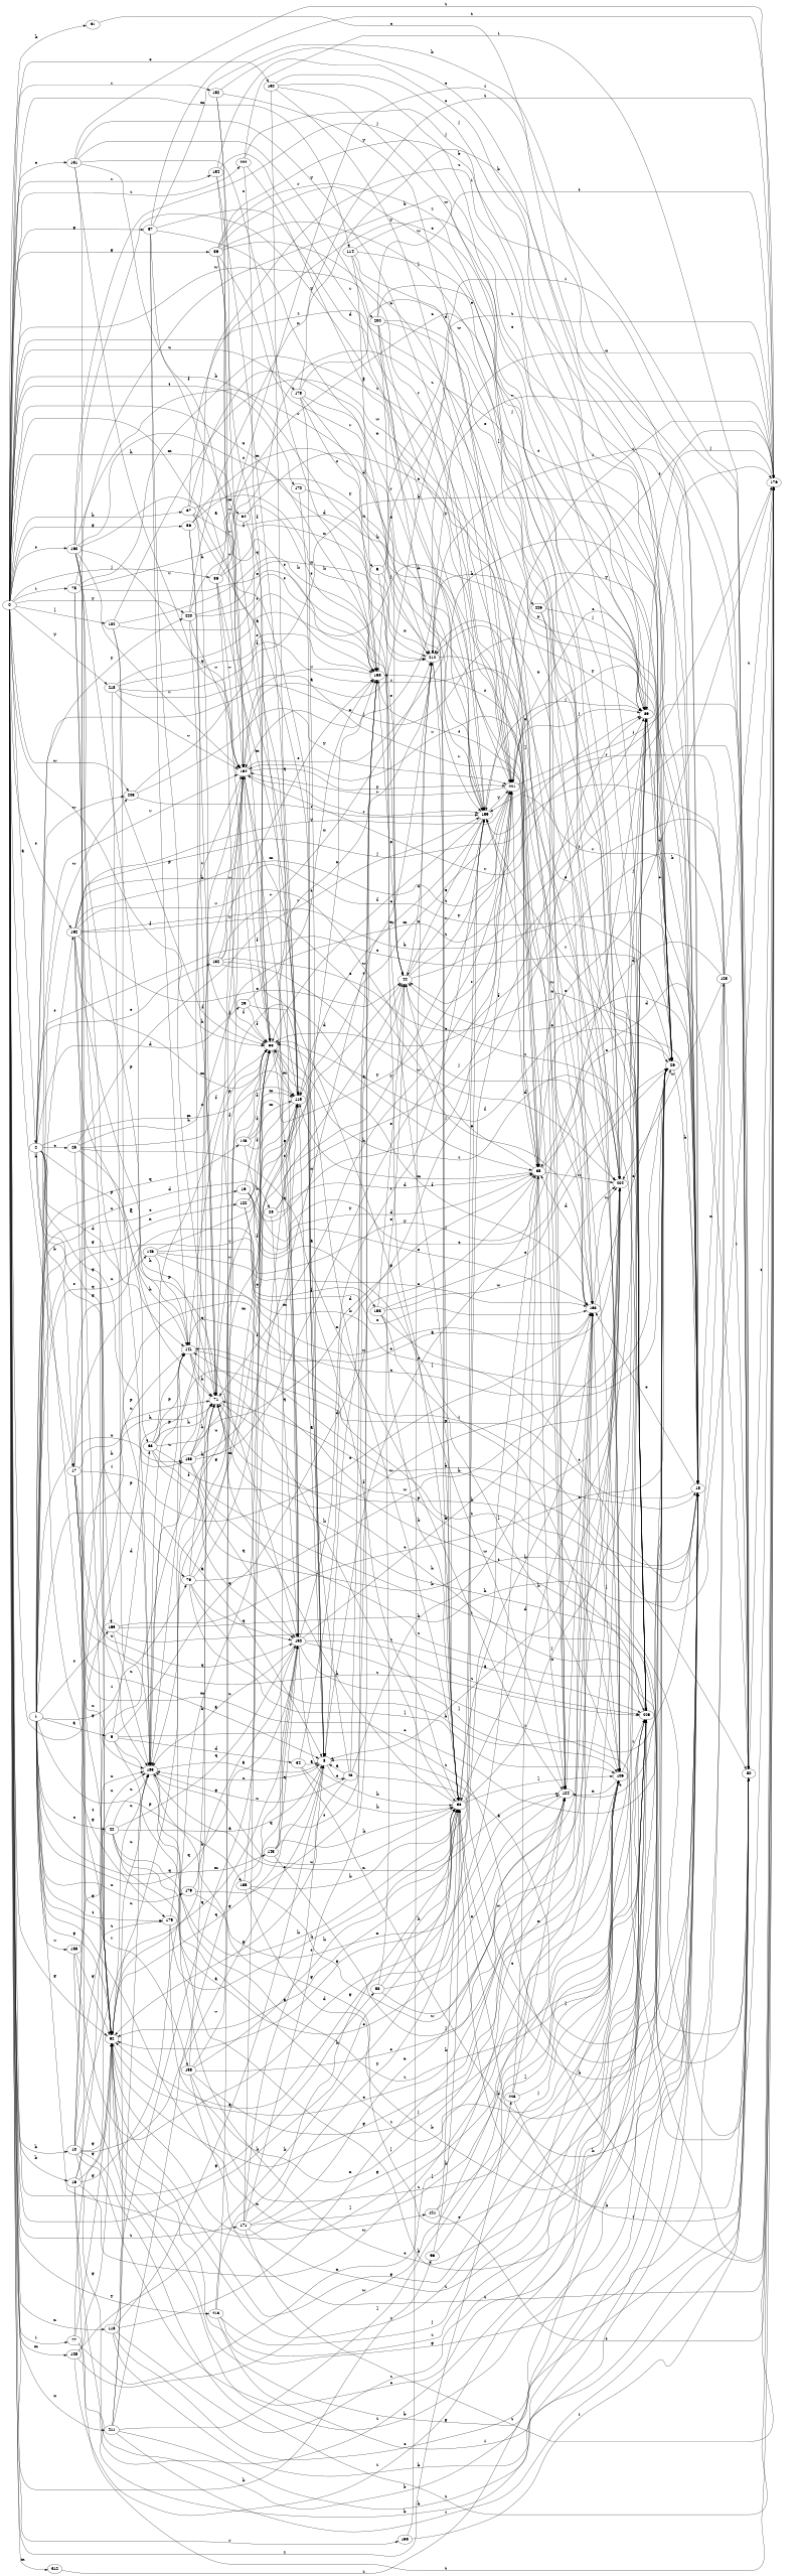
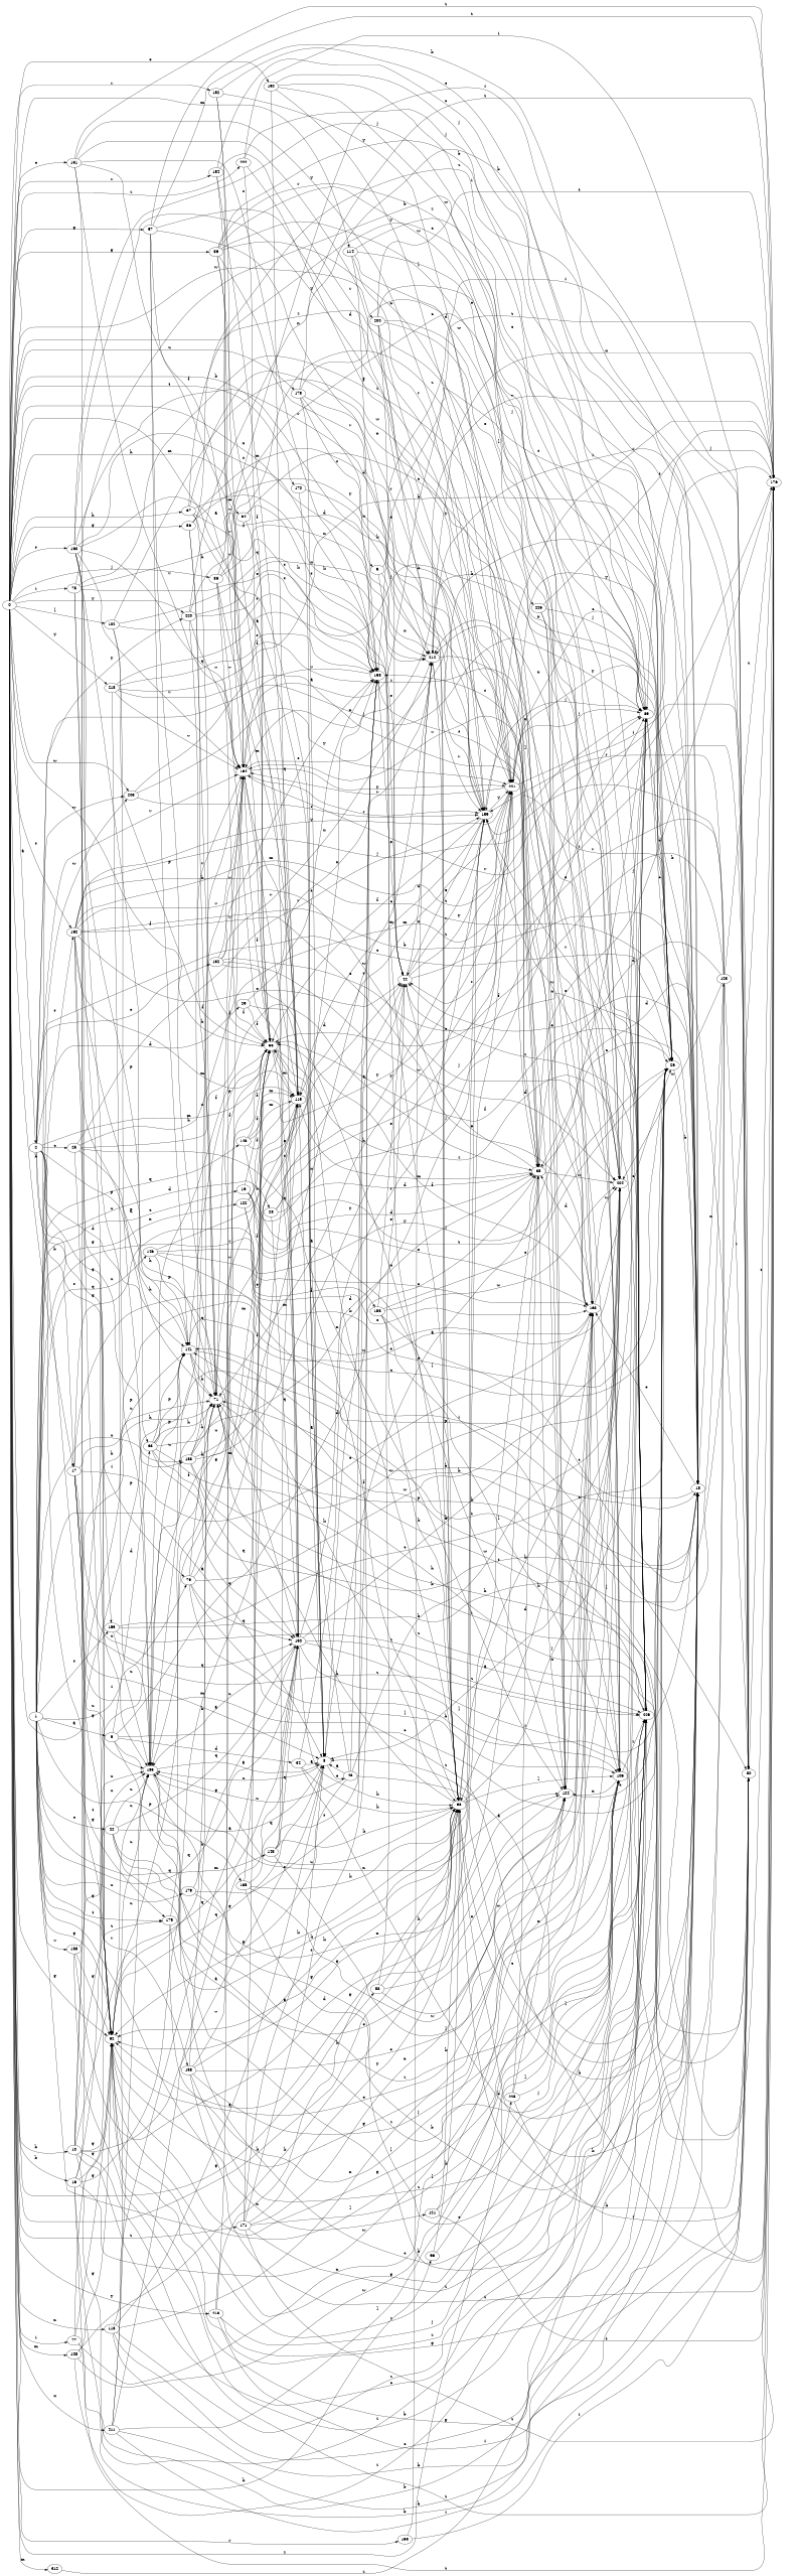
  strict digraph {
    rankdir=LR
    0
    2
    9
    10
    16
    17
    53
    56
    57
    58
    59
    62
    64
    67
    71
    75
    77
    86
-   91
    96
    98
    102
    108
    n24 [label=312]
    114
    115
    118
    130
    131
    152
    153
    154
    160
    162
    170
    171
    178
    200
    203
    211
    212
    213
    218
    220
    222
    225
    226
    79
    163
    175
    183
    25
    26
    29
    33
    89
    132
    141
    185
    194
    44
    80
    8
    150
    18
    176
    229
    204
    133
    35
    221
    124
    106
    159
    168
    1
    6
    19
    22
    28
    121
    122
    135
    143
    145
    146
    155
    158
    179
    188
    34
    43
    123
    0 -> 2 [label=a]
    0 -> 9 [label=b]
    0 -> 10 [label=b]
    0 -> 16 [label=b]
    0 -> 17 [label=b]
    0 -> 53 [label=f]
    0 -> 56 [label=g]
    0 -> 57 [label=g]
    0 -> 58 [label=g]
    0 -> 59 [label=g]
    0 -> 62 [label=g]
    0 -> 64 [label=h]
    0 -> 67 [label=h]
    0 -> 71 [label=h]
    0 -> 75 [label=i]
    0 -> 77 [label=i]
    0 -> 86 [label=j]
-   0 -> 91 [label=k]
    0 -> 96 [label=k]
    0 -> 98 [label=k]
    0 -> 102 [label=l]
    0 -> 108 [label=m]
    0 -> n24 [label=m]
    0 -> 114 [label=m]
    0 -> 115 [label=m]
    0 -> 118 [label=n]
    0 -> 130 [label=o]
    0 -> 131 [label=o]
    0 -> 152 [label=r]
    0 -> 153 [label=r]
    0 -> 154 [label=r]
    0 -> 160 [label=s]
    0 -> 162 [label=s]
    0 -> 170 [label=t]
    0 -> 171 [label=t]
    0 -> 178 [label=u]
    0 -> 200 [label=w]
    0 -> 203 [label=w]
    0 -> 211 [label=x]
    0 -> 212 [label=x]
    0 -> 213 [label=y]
    0 -> 218 [label=y]
    0 -> 220 [label=y]
    0 -> 222 [label=z]
    0 -> 225 [label=z]
    0 -> 226 [label=z]
    2 -> 17 [label=b]
    2 -> 115 [label=m]
    2 -> 203 [label=w]
    2 -> 79 [label=i]
    2 -> 163 [label=s]
    2 -> 175 [label=t]
    2 -> 183 [label=u]
    2 -> 25 [label=c]
    2 -> 26 [label=c]
    2 -> 29 [label=d]
    2 -> 33 [label=d]
    2 -> 89 [label=j]
    2 -> 132 [label=o]
    2 -> 141 [label=p]
    2 -> 185 [label=u]
    2 -> 194 [label=v]
    9 -> 212 [label=x]
    9 -> 44 [label=e]
    9 -> 80 [label=i]
    10 -> 62 [label=g]
    10 -> 71 [label=h]
    10 -> 175 [label=t]
    10 -> 26 [label=c]
    10 -> 185 [label=u]
    10 -> 8 [label=a]
    10 -> 150 [label=q]
    10 -> 18 [label=b]
    10 -> 176 [label=t]
    16 -> 53 [label=f]
    16 -> 62 [label=g]
    16 -> 115 [label=m]
    16 -> 141 [label=p]
    16 -> 18 [label=b]
    16 -> 229 [label=z]
    16 -> 204 [label=w]
    17 -> 62 [label=g]
    17 -> 26 [label=c]
    17 -> 44 [label=e]
    17 -> 8 [label=a]
    17 -> 150 [label=q]
    17 -> 176 [label=t]
    17 -> 229 [label=z]
    17 -> 204 [label=w]
    17 -> 133 [label=o]
    53 -> 115 [label=m]
    53 -> 141 [label=p]
    53 -> 185 [label=u]
    53 -> 150 [label=q]
    53 -> 229 [label=z]
    56 -> 53 [label=f]
    56 -> 71 [label=h]
    56 -> 80 [label=i]
    56 -> 35 [label=d]
    56 -> 221 [label=y]
    57 -> 71 [label=h]
    57 -> 115 [label=m]
    57 -> 212 [label=x]
    57 -> 141 [label=p]
    57 -> 18 [label=b]
    57 -> 176 [label=t]
    57 -> 35 [label=d]
    58 -> 98 [label=k]
    58 -> 44 [label=e]
    58 -> 204 [label=w]
    58 -> 124 [label=n]
    59 -> 194 [label=v]
    59 -> 150 [label=q]
    59 -> 18 [label=b]
    59 -> 229 [label=z]
    59 -> 204 [label=w]
    59 -> 124 [label=n]
    59 -> 106 [label=l]
    59 -> 159 [label=r]
    62 -> 185 [label=u]
    62 -> 229 [label=z]
    62 -> 133 [label=o]
    64 -> 53 [label=f]
    64 -> 133 [label=o]
    64 -> 168 [label=s]
    67 -> 71 [label=h]
    67 -> 98 [label=k]
    67 -> 26 [label=c]
    67 -> 8 [label=a]
    67 -> 124 [label=n]
    67 -> 168 [label=s]
    71 -> 194 [label=v]
    71 -> 176 [label=t]
    75 -> 62 [label=g]
    75 -> 185 [label=u]
    75 -> 44 [label=e]
    75 -> 18 [label=b]
    75 -> 229 [label=z]
    75 -> 35 [label=d]
    77 -> 62 [label=g]
    77 -> 185 [label=u]
    77 -> 176 [label=t]
    77 -> 124 [label=n]
    86 -> 53 [label=f]
    86 -> 115 [label=m]
    86 -> 212 [label=x]
    86 -> 194 [label=v]
    86 -> 80 [label=i]
    86 -> 229 [label=z]
-   91 -> 26 [label=c]
    96 -> 98 [label=k]
    96 -> 106 [label=l]
    98 -> 53 [label=f]
    98 -> 71 [label=h]
    98 -> 89 [label=j]
    98 -> 185 [label=u]
    98 -> 106 [label=l]
    98 -> 159 [label=r]
    102 -> 53 [label=f]
    102 -> 98 [label=k]
    102 -> 185 [label=u]
    102 -> 204 [label=w]
    102 -> 168 [label=s]
    108 -> 62 [label=g]
    108 -> 98 [label=k]
    108 -> 229 [label=z]
    108 -> 204 [label=w]
    n24 -> 229 [label=z]
    114 -> 26 [label=c]
    114 -> 133 [label=o]
    114 -> 35 [label=d]
    114 -> 159 [label=r]
    114 -> 168 [label=s]
    115 -> 62 [label=g]
    115 -> 71 [label=h]
    115 -> 194 [label=v]
    115 -> 8 [label=a]
    118 -> 26 [label=c]
    118 -> 185 [label=u]
    118 -> 8 [label=a]
    118 -> 18 [label=b]
    118 -> 229 [label=z]
    118 -> 124 [label=n]
    130 -> 89 [label=j]
    130 -> 150 [label=q]
    130 -> 229 [label=z]
    130 -> 204 [label=w]
    130 -> 221 [label=y]
    131 -> 53 [label=f]
    131 -> 62 [label=g]
    131 -> 194 [label=v]
    131 -> 176 [label=t]
    131 -> 221 [label=y]
    131 -> 159 [label=r]
    131 -> 168 [label=s]
    152 -> 53 [label=f]
    152 -> 26 [label=c]
    152 -> 194 [label=v]
    152 -> 221 [label=y]
    153 -> 212 [label=x]
    153 -> 80 [label=i]
    154 -> 115 [label=m]
    154 -> 26 [label=c]
    154 -> 194 [label=v]
    154 -> 159 [label=r]
    160 -> 62 [label=g]
    160 -> 71 [label=h]
    160 -> 89 [label=j]
    160 -> 141 [label=p]
    160 -> 185 [label=u]
    160 -> 194 [label=v]
    160 -> 8 [label=a]
    160 -> 150 [label=q]
    160 -> 221 [label=y]
    160 -> 159 [label=r]
    160 -> 168 [label=s]
    162 -> 62 [label=g]
    162 -> 71 [label=h]
    162 -> 115 [label=m]
    162 -> 26 [label=c]
    162 -> 89 [label=j]
    162 -> 141 [label=p]
    162 -> 44 [label=e]
    162 -> 18 [label=b]
    162 -> 176 [label=t]
    162 -> 204 [label=w]
    162 -> 133 [label=o]
    162 -> 221 [label=y]
    170 -> 98 [label=k]
    170 -> 8 [label=a]
    171 -> 53 [label=f]
    171 -> 8 [label=a]
    171 -> 176 [label=t]
    171 -> 229 [label=z]
    171 -> 221 [label=y]
    171 -> 124 [label=n]
    171 -> 106 [label=l]
    171 -> 168 [label=s]
    178 -> 212 [label=x]
    178 -> 8 [label=a]
    178 -> 18 [label=b]
    178 -> 204 [label=w]
    178 -> 159 [label=r]
    178 -> 168 [label=s]
    200 -> 98 [label=k]
    200 -> 89 [label=j]
    200 -> 44 [label=e]
    200 -> 176 [label=t]
    200 -> 133 [label=o]
    200 -> 221 [label=y]
    200 -> 106 [label=l]
    203 -> 18 [label=b]
    203 -> 221 [label=y]
    203 -> 159 [label=r]
    211 -> 115 [label=m]
    211 -> 185 [label=u]
    211 -> 80 [label=i]
    211 -> 150 [label=q]
    211 -> 18 [label=b]
    211 -> 106 [label=l]
    212 -> 98 [label=k]
    212 -> 80 [label=i]
    212 -> 106 [label=l]
    212 -> 159 [label=r]
    213 -> 98 [label=k]
    213 -> 89 [label=j]
    213 -> 194 [label=v]
    213 -> 80 [label=i]
    213 -> 229 [label=z]
    218 -> 89 [label=j]
    218 -> 185 [label=u]
    218 -> 194 [label=v]
    218 -> 229 [label=z]
    218 -> 124 [label=n]
    218 -> 168 [label=s]
    220 -> 71 [label=h]
    220 -> 212 [label=x]
    220 -> 26 [label=c]
    220 -> 194 [label=v]
    220 -> 176 [label=t]
    220 -> 168 [label=s]
    222 -> 53 [label=f]
    222 -> 89 [label=j]
    222 -> 80 [label=i]
    222 -> 159 [label=r]
    225 -> 80 [label=i]
    225 -> 35 [label=d]
    225 -> 124 [label=n]
    225 -> 106 [label=l]
    226 -> 89 [label=j]
    226 -> 176 [label=t]
    226 -> 133 [label=o]
    226 -> 124 [label=n]
    79 -> 71 [label=h]
    79 -> 115 [label=m]
    79 -> 150 [label=q]
    79 -> 18 [label=b]
    79 -> 204 [label=w]
    79 -> 106 [label=l]
    79 -> 168 [label=s]
    163 -> 26 [label=c]
    163 -> 185 [label=u]
    163 -> 18 [label=b]
    163 -> 229 [label=z]
    175 -> 98 [label=k]
    175 -> 115 [label=m]
    175 -> 106 [label=l]
    183 -> 53 [label=f]
    183 -> 71 [label=h]
    183 -> 212 [label=x]
    183 -> 194 [label=v]
    183 -> 150 [label=q]
    183 -> 229 [label=z]
    183 -> 221 [label=y]
    25 -> 62 [label=g]
    25 -> 150 [label=q]
    25 -> 176 [label=t]
    25 -> 35 [label=d]
    25 -> 124 [label=n]
    25 -> 159 [label=r]
    26 -> 8 [label=a]
    26 -> 18 [label=b]
    26 -> 221 [label=y]
    29 -> 53 [label=f]
    29 -> 98 [label=k]
    29 -> 212 [label=x]
    33 -> 53 [label=f]
    33 -> 71 [label=h]
    33 -> 141 [label=p]
    33 -> 150 [label=q]
    33 -> 18 [label=b]
    33 -> 176 [label=t]
    33 -> 204 [label=w]
    33 -> 35 [label=d]
    89 -> 212 [label=x]
    89 -> 26 [label=c]
    89 -> 8 [label=a]
    89 -> 18 [label=b]
    132 -> 212 [label=x]
    132 -> 26 [label=c]
    132 -> 194 [label=v]
    132 -> 204 [label=w]
-   132 -> 124 [label=g]
+   132 -> 124 [label=n]
    132 -> 168 [label=s]
    141 -> 71 [label=h]
    141 -> 98 [label=k]
    141 -> 185 [label=u]
    141 -> 80 [label=i]
    141 -> 18 [label=b]
    141 -> 133 [label=o]
    185 -> 141 [label=p]
    185 -> 194 [label=v]
    185 -> 8 [label=a]
    185 -> 18 [label=b]
    185 -> 229 [label=z]
    185 -> 124 [label=n]
    194 -> 53 [label=f]
    194 -> 115 [label=m]
    194 -> 185 [label=u]
    194 -> 18 [label=b]
    194 -> 176 [label=t]
    194 -> 221 [label=y]
    194 -> 159 [label=r]
    44 -> 212 [label=x]
    44 -> 80 [label=i]
    44 -> 8 [label=a]
    44 -> 229 [label=z]
    44 -> 221 [label=y]
    44 -> 159 [label=r]
    80 -> 62 [label=g]
    80 -> 71 [label=h]
    80 -> 98 [label=k]
    80 -> 176 [label=t]
    80 -> 35 [label=d]
    8 -> 62 [label=g]
    8 -> 185 [label=u]
    8 -> 43 [label=e]
    150 -> 62 [label=g]
    150 -> 98 [label=k]
    150 -> 185 [label=u]
    150 -> 80 [label=i]
    150 -> 229 [label=z]
    150 -> 133 [label=o]
    150 -> 106 [label=l]
    150 -> 159 [label=r]
    18 -> 53 [label=f]
    18 -> 71 [label=h]
    18 -> 98 [label=k]
    18 -> 141 [label=p]
    18 -> 44 [label=e]
    18 -> 133 [label=o]
    18 -> 221 [label=y]
    18 -> 159 [label=r]
    18 -> 168 [label=s]
    18 -> 123 [label=n]
    176 -> 212 [label=x]
    176 -> 89 [label=j]
    176 -> 194 [label=v]
    176 -> 35 [label=d]
    176 -> 159 [label=r]
    229 -> 62 [label=g]
    229 -> 71 [label=h]
    229 -> 212 [label=x]
    229 -> 141 [label=p]
    229 -> 159 [label=r]
    204 -> 98 [label=k]
    204 -> 89 [label=j]
    204 -> 194 [label=v]
    133 -> 53 [label=f]
    133 -> 62 [label=g]
    133 -> 98 [label=k]
    133 -> 26 [label=c]
    133 -> 204 [label=w]
    133 -> 35 [label=d]
    133 -> 106 [label=l]
    133 -> 168 [label=s]
    35 -> 62 [label=g]
    35 -> 115 [label=m]
    35 -> 26 [label=c]
    35 -> 44 [label=e]
    35 -> 8 [label=a]
    35 -> 204 [label=w]
    35 -> 124 [label=n]
    35 -> 168 [label=s]
    221 -> 71 [label=h]
    221 -> 115 [label=m]
    221 -> 26 [label=c]
    221 -> 89 [label=j]
    221 -> 194 [label=v]
    221 -> 80 [label=i]
    221 -> 35 [label=d]
    124 -> 62 [label=g]
    124 -> 26 [label=c]
    124 -> 133 [label=o]
    106 -> 62 [label=g]
    106 -> 212 [label=x]
    106 -> 229 [label=z]
    106 -> 124 [label=n]
    159 -> 53 [label=f]
    159 -> 62 [label=g]
    159 -> 115 [label=m]
    159 -> 89 [label=j]
    159 -> 44 [label=e]
    159 -> 204 [label=w]
    159 -> 221 [label=y]
    168 -> 194 [label=v]
    168 -> 44 [label=e]
    1 -> 62 [label=g]
    1 -> 162 [label=s]
    1 -> 203 [label=w]
    1 -> 220 [label=y]
    1 -> 79 [label=i]
    1 -> 163 [label=s]
    1 -> 175 [label=t]
    1 -> 183 [label=u]
    1 -> 8 [label=a]
    1 -> 150 [label=q]
    1 -> 106 [label=l]
    1 -> 6 [label=a]
    1 -> 19 [label=c]
    1 -> 22 [label=c]
    1 -> 28 [label=d]
    1 -> 121 [label=n]
    1 -> 122 [label=n]
    1 -> 135 [label=p]
    1 -> 143 [label=q]
    1 -> 145 [label=q]
    1 -> 146 [label=q]
    1 -> 155 [label=r]
    1 -> 158 [label=r]
    1 -> 179 [label=u]
    1 -> 188 [label=v]
    6 -> 26 [label=c]
    6 -> 33 [label=d]
    6 -> 18 [label=b]
    6 -> 229 [label=z]
    6 -> 35 [label=d]
    6 -> 34 [label=d]
    19 -> 53 [label=f]
    19 -> 89 [label=j]
    19 -> 133 [label=o]
    19 -> 35 [label=d]
    19 -> 106 [label=l]
    22 -> 98 [label=k]
    22 -> 26 [label=c]
    22 -> 185 [label=u]
    22 -> 8 [label=a]
    22 -> 150 [label=q]
    22 -> 133 [label=o]
    28 -> 89 [label=j]
    28 -> 150 [label=q]
    28 -> 35 [label=d]
    28 -> 221 [label=y]
    121 -> 98 [label=k]
    121 -> 89 [label=j]
    121 -> 176 [label=t]
    122 -> 53 [label=f]
    122 -> 115 [label=m]
    122 -> 89 [label=j]
    122 -> 133 [label=o]
    135 -> 53 [label=f]
    135 -> 98 [label=k]
    135 -> 26 [label=c]
    135 -> 150 [label=q]
    135 -> 204 [label=w]
    143 -> 98 [label=k]
    143 -> 115 [label=m]
    143 -> 150 [label=q]
    143 -> 106 [label=l]
    143 -> 168 [label=s]
    145 -> 53 [label=f]
    145 -> 115 [label=m]
-   145 -> 26 [label=c]
+   145 -> 26 [label=t]
    145 -> 221 [label=y]
    145 -> 168 [label=s]
    146 -> 26 [label=c]
    146 -> 141 [label=p]
    146 -> 44 [label=e]
    146 -> 80 [label=i]
    146 -> 133 [label=o]
    155 -> 98 [label=k]
    155 -> 26 [label=c]
    155 -> 44 [label=e]
    155 -> 176 [label=t]
    155 -> 204 [label=w]
    155 -> 106 [label=l]
    158 -> 71 [label=h]
    158 -> 98 [label=k]
    158 -> 89 [label=j]
    158 -> 194 [label=v]
    158 -> 176 [label=t]
    158 -> 229 [label=z]
    158 -> 133 [label=o]
    179 -> 71 [label=h]
    179 -> 124 [label=n]
    179 -> 168 [label=s]
    188 -> 62 [label=g]
    188 -> 141 [label=p]
    188 -> 18 [label=b]
    188 -> 35 [label=d]
    34 -> 98 [label=k]
    34 -> 8 [label=a]
    34 -> 18 [label=b]
    34 -> 221 [label=y]
    43 -> 53 [label=f]
    43 -> 62 [label=g]
    43 -> 26 [label=c]
    43 -> 185 [label=u]
    43 -> 8 [label=a]
    43 -> 204 [label=w]
    43 -> 168 [label=s]
    123 -> 53 [label=f]
    123 -> 62 [label=g]
    123 -> 71 [label=h]
    123 -> 98 [label=k]
    123 -> 194 [label=v]
    123 -> 44 [label=e]
    123 -> 80 [label=i]
    123 -> 176 [label=t]
    123 -> 204 [label=w]
    123 -> 35 [label=d]
    123 -> 159 [label=r]
  }
